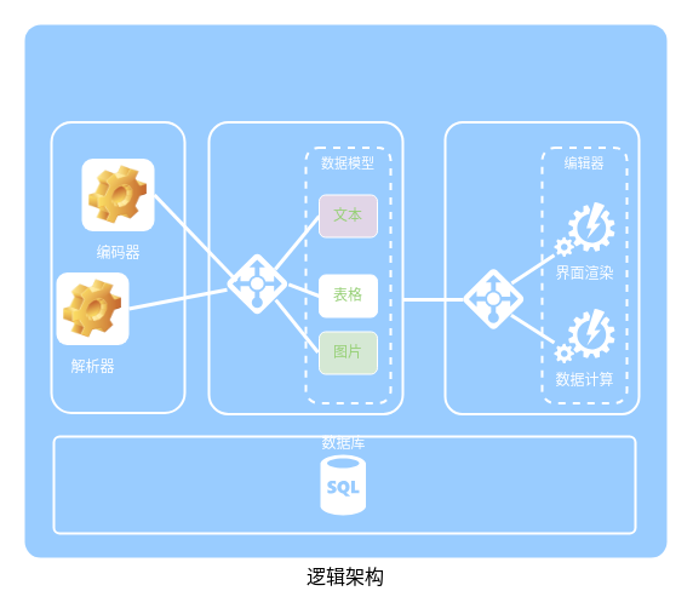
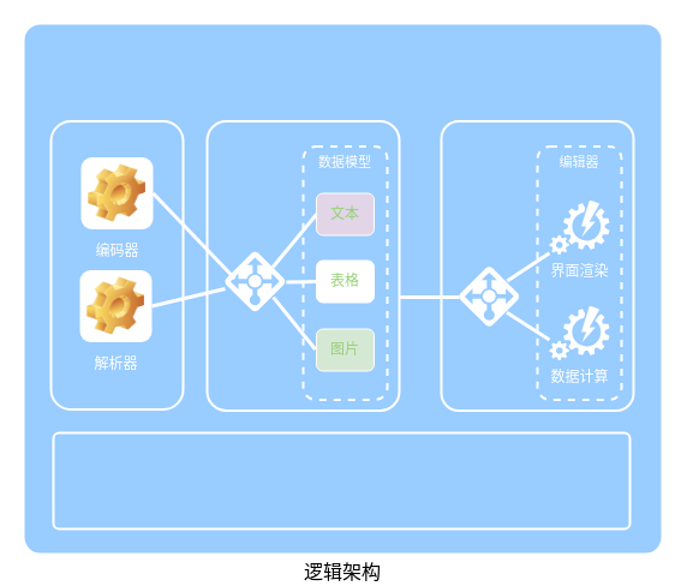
  <mxCell id="0" style=";html=1;" />
  <mxCell id="1" style=";html=1;" parent="0" />
  <mxCell id="2" value="&lt;span style=&quot;font-size: 16px ; white-space: normal&quot;&gt;逻辑架构&lt;/span&gt;" style="rounded=1;whiteSpace=wrap;html=1;shadow=0;strokeWidth=2;fillColor=#99CCFF;fontSize=12;fontColor=#000000;align=center;strokeColor=none;arcSize=3;labelPosition=center;verticalLabelPosition=bottom;verticalAlign=top;" parent="1" vertex="1"><mxGeometry x="20" y="20" width="530" height="440" as="geometry" /></mxCell>
  <mxCell id="3" value="" style="rounded=1;whiteSpace=wrap;html=1;shadow=0;strokeWidth=2;fillColor=none;fontSize=12;fontColor=#000000;align=center;strokeColor=#FFFFFF;arcSize=10;" parent="1" vertex="1"><mxGeometry x="172" y="100.5" width="160" height="241" as="geometry" /></mxCell>
  <mxCell id="4" value="数据模型" style="rounded=1;whiteSpace=wrap;html=1;shadow=0;strokeWidth=2;fillColor=none;fontSize=11;fontColor=#FFFFFF;align=center;strokeColor=#FFFFFF;dashed=1;verticalAlign=top;" parent="1" vertex="1"><mxGeometry x="252" y="121.5" width="70" height="211" as="geometry" /></mxCell>
  <mxCell id="5" value="" style="rounded=1;whiteSpace=wrap;html=1;shadow=0;strokeWidth=2;fillColor=none;fontSize=12;fontColor=#000000;align=center;strokeColor=#FFFFFF;" parent="1" vertex="1"><mxGeometry x="42" y="100.5" width="110" height="240" as="geometry" /></mxCell>
  <mxCell id="6" style="html=1;startArrow=none;startFill=0;startSize=10;endArrow=none;endFill=0;endSize=10;strokeWidth=3;fontSize=11;fontColor=#FFFFFF;strokeColor=#FFFFFF;rounded=0;exitX=1;exitY=0.5;exitDx=0;exitDy=0;" parent="1" source="18" target="7" edge="1"><mxGeometry relative="1" as="geometry"><mxPoint x="119" y="246.5" as="sourcePoint" /></mxGeometry></mxCell>
  <mxCell id="7" value="" style="shadow=0;dashed=0;html=1;strokeColor=none;labelPosition=center;verticalLabelPosition=bottom;verticalAlign=top;shape=mxgraph.mscae.cloud.azure_load_balancer_feature;fillColor=#FFFFFF;rounded=1;fontSize=12;fontColor=#000000;align=center;" parent="1" vertex="1"><mxGeometry x="187" y="209" width="50" height="50" as="geometry" /></mxCell>
  <mxCell id="8" style="html=1;startArrow=none;startFill=0;startSize=10;endArrow=none;endFill=0;endSize=10;strokeWidth=3;fontSize=11;fontColor=#FFFFFF;entryX=0.793;entryY=0.26;entryPerimeter=0;strokeColor=#FFFFFF;rounded=0;exitX=0;exitY=0.5;exitDx=0;exitDy=0;" parent="1" source="19" target="7" edge="1"><mxGeometry relative="1" as="geometry"><mxPoint x="262" y="210.484" as="sourcePoint" /></mxGeometry></mxCell>
  <mxCell id="9" style="html=1;entryX=1.016;entryY=0.509;entryPerimeter=0;startArrow=none;startFill=0;startSize=10;endArrow=none;endFill=0;endSize=10;strokeWidth=3;fontSize=11;fontColor=#FFFFFF;strokeColor=#FFFFFF;rounded=0;exitX=0;exitY=0.5;exitDx=0;exitDy=0;" parent="1" source="20" target="7" edge="1"><mxGeometry relative="1" as="geometry"><mxPoint x="262" y="246.729" as="sourcePoint" /></mxGeometry></mxCell>
  <mxCell id="10" style="html=1;entryX=0.802;entryY=0.762;entryPerimeter=0;startArrow=none;startFill=0;startSize=10;endArrow=none;endFill=0;endSize=10;strokeWidth=3;fontSize=11;fontColor=#FFFFFF;strokeColor=#FFFFFF;rounded=0;" parent="1" target="7" edge="1"><mxGeometry relative="1" as="geometry"><mxPoint x="262" y="290.5" as="sourcePoint" /></mxGeometry></mxCell>
  <mxCell id="11" value="" style="rounded=1;whiteSpace=wrap;html=1;shadow=0;strokeWidth=2;fillColor=none;fontSize=12;fontColor=#000000;align=center;strokeColor=#FFFFFF;arcSize=9;" parent="1" vertex="1"><mxGeometry x="367" y="100.5" width="160" height="241" as="geometry" /></mxCell>
  <mxCell id="12" value="编辑器" style="rounded=1;whiteSpace=wrap;html=1;shadow=0;strokeWidth=2;fillColor=none;fontSize=11;fontColor=#FFFFFF;align=center;strokeColor=#FFFFFF;dashed=1;verticalAlign=top;" parent="1" vertex="1"><mxGeometry x="447" y="121.5" width="70" height="211" as="geometry" /></mxCell>
  <mxCell id="13" style="html=1;startArrow=none;startFill=0;startSize=10;endArrow=none;endFill=0;endSize=10;strokeWidth=3;fontSize=11;fontColor=#FFFFFF;strokeColor=#FFFFFF;rounded=0;edgeStyle=elbowEdgeStyle;elbow=vertical;" parent="1" source="16" target="3" edge="1"><mxGeometry relative="1" as="geometry" /></mxCell>
  <mxCell id="14" style="html=1;startArrow=none;startFill=0;startSize=10;endArrow=none;endFill=0;endSize=10;strokeWidth=3;fontSize=11;fontColor=#FFFFFF;strokeColor=#FFFFFF;rounded=0;exitX=0.796;exitY=0.241;exitPerimeter=0;" parent="1" source="16" edge="1"><mxGeometry relative="1" as="geometry"><mxPoint x="457" y="210.132" as="targetPoint" /></mxGeometry></mxCell>
  <mxCell id="15" style="html=1;startArrow=none;startFill=0;startSize=10;endArrow=none;endFill=0;endSize=10;strokeWidth=3;fontSize=11;fontColor=#FFFFFF;strokeColor=#FFFFFF;rounded=0;exitX=0.789;exitY=0.767;exitPerimeter=0;" parent="1" source="16" edge="1"><mxGeometry relative="1" as="geometry"><mxPoint x="457" y="282.542" as="targetPoint" /></mxGeometry></mxCell>
  <mxCell id="16" value="" style="shadow=0;dashed=0;html=1;strokeColor=none;labelPosition=center;verticalLabelPosition=bottom;verticalAlign=top;shape=mxgraph.mscae.cloud.azure_load_balancer_feature;fillColor=#FFFFFF;rounded=1;fontSize=12;fontColor=#000000;align=center;" parent="1" vertex="1"><mxGeometry x="382" y="221.5" width="50" height="50" as="geometry" /></mxCell>
  <mxCell id="17" value="" style="rounded=1;whiteSpace=wrap;html=1;shadow=0;strokeWidth=2;fillColor=none;fontSize=12;fontColor=#FFFFFF;align=center;strokeColor=#FFFFFF;arcSize=6;verticalAlign=top;" parent="1" vertex="1"><mxGeometry x="44" y="360" width="480" height="80" as="geometry" /></mxCell>
- <mxCell id="18" value="解析器" style="icon;html=1;image=img/clipart/Gear_128x128.png;fontColor=#FFFFFF;labelBackgroundColor=none;strokeColor=none;" parent="1" vertex="1"><mxGeometry x="46" y="224.5" width="60" height="60" as="geometry" /></mxCell>
+ <mxCell id="18" value="解析器" style="icon;html=1;image=img/clipart/Gear_128x128.png;fontColor=#FFFFFF;labelBackgroundColor=none;strokeColor=none;" parent="1" vertex="1"><mxGeometry x="66" y="224.5" width="60" height="60" as="geometry" /></mxCell>
  <mxCell id="19" value="&lt;font color=&quot;#97d077&quot;&gt;文本&lt;/font&gt;" style="rounded=1;whiteSpace=wrap;html=1;strokeColor=#FFFFFF;fillColor=#e1d5e7;" parent="1" vertex="1"><mxGeometry x="263" y="160.5" width="48" height="35" as="geometry" /></mxCell>
- <mxCell id="20" value="&lt;font color=&quot;#97d077&quot;&gt;表格&lt;/font&gt;" style="rounded=1;whiteSpace=wrap;html=1;strokeColor=#FFFFFF;" parent="1" vertex="1"><mxGeometry x="263" y="226.5" width="48" height="35" as="geometry" /></mxCell>
+ <mxCell id="20" value="&lt;font color=&quot;#97d077&quot;&gt;表格&lt;/font&gt;" style="rounded=1;whiteSpace=wrap;html=1;strokeColor=#FFFFFF;" parent="1" vertex="1"><mxGeometry x="263" y="216.5" width="48" height="35" as="geometry" /></mxCell>
  <mxCell id="21" value="&lt;font color=&quot;#97d077&quot;&gt;图片&lt;/font&gt;" style="rounded=1;whiteSpace=wrap;html=1;strokeColor=#FFFFFF;fillColor=#d5e8d4;" parent="1" vertex="1"><mxGeometry x="263" y="273.5" width="48" height="35" as="geometry" /></mxCell>
  <mxCell id="22" value="界面渲染" style="verticalLabelPosition=bottom;html=1;verticalAlign=top;align=center;strokeColor=none;fillColor=#FFFFFF;shape=mxgraph.azure.automation;pointerEvents=1;fontColor=#FFFFFF;" parent="1" vertex="1"><mxGeometry x="457" y="166.5" width="50" height="45" as="geometry" /></mxCell>
  <mxCell id="23" value="数据计算" style="verticalLabelPosition=bottom;html=1;verticalAlign=top;align=center;strokeColor=none;fillColor=#FFFFFF;shape=mxgraph.azure.automation;pointerEvents=1;fontColor=#FFFFFF;" parent="1" vertex="1"><mxGeometry x="457" y="254.5" width="50" height="45" as="geometry" /></mxCell>
  <mxCell id="24" value="编码器" style="icon;html=1;image=img/clipart/Gear_128x128.png;fontColor=#FFFFFF;labelBackgroundColor=none;strokeColor=none;" parent="1" vertex="1"><mxGeometry x="67" y="130.5" width="60" height="60" as="geometry" /></mxCell>
  <mxCell id="25" style="html=1;startArrow=none;startFill=0;startSize=10;endArrow=none;endFill=0;endSize=10;strokeWidth=3;fontSize=11;fontColor=#FFFFFF;strokeColor=#FFFFFF;rounded=0;exitX=1;exitY=0.5;exitDx=0;exitDy=0;entryX=0.16;entryY=0.45;entryDx=0;entryDy=0;entryPerimeter=0;" parent="1" source="24" target="7" edge="1"><mxGeometry relative="1" as="geometry"><mxPoint x="136" y="264.5" as="sourcePoint" /><mxPoint x="197" y="249.959" as="targetPoint" /></mxGeometry></mxCell>
- <mxCell id="26" value="数据库" style="verticalLabelPosition=top;html=1;verticalAlign=bottom;align=center;strokeColor=none;fillColor=#FFFFFF;shape=mxgraph.azure.sql_database;labelBackgroundColor=none;fontColor=#FFFFFF;labelPosition=center;" parent="1" vertex="1"><mxGeometry x="264" y="375" width="37.5" height="50" as="geometry" /></mxCell>
